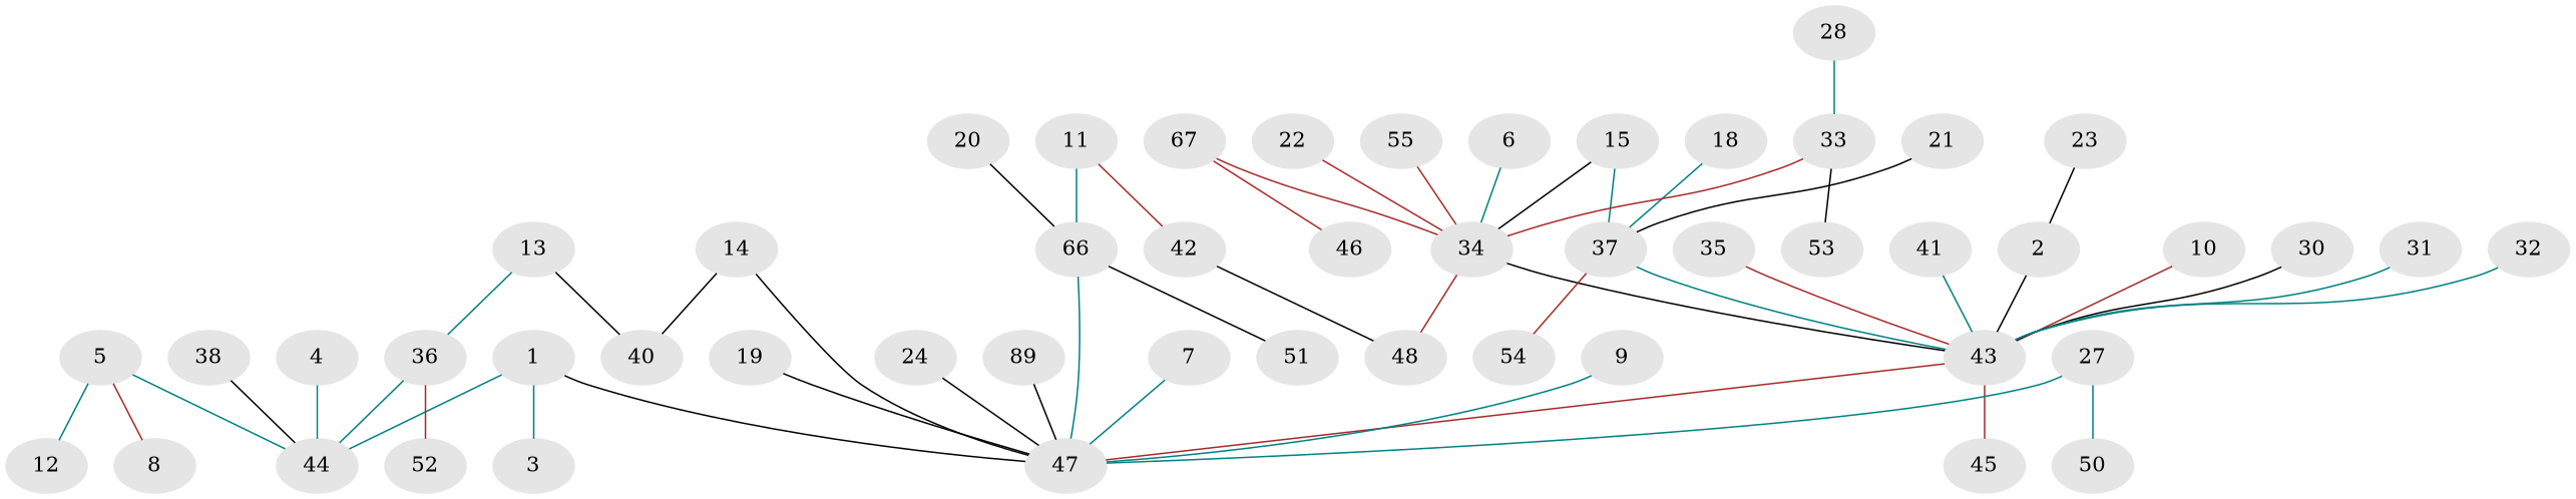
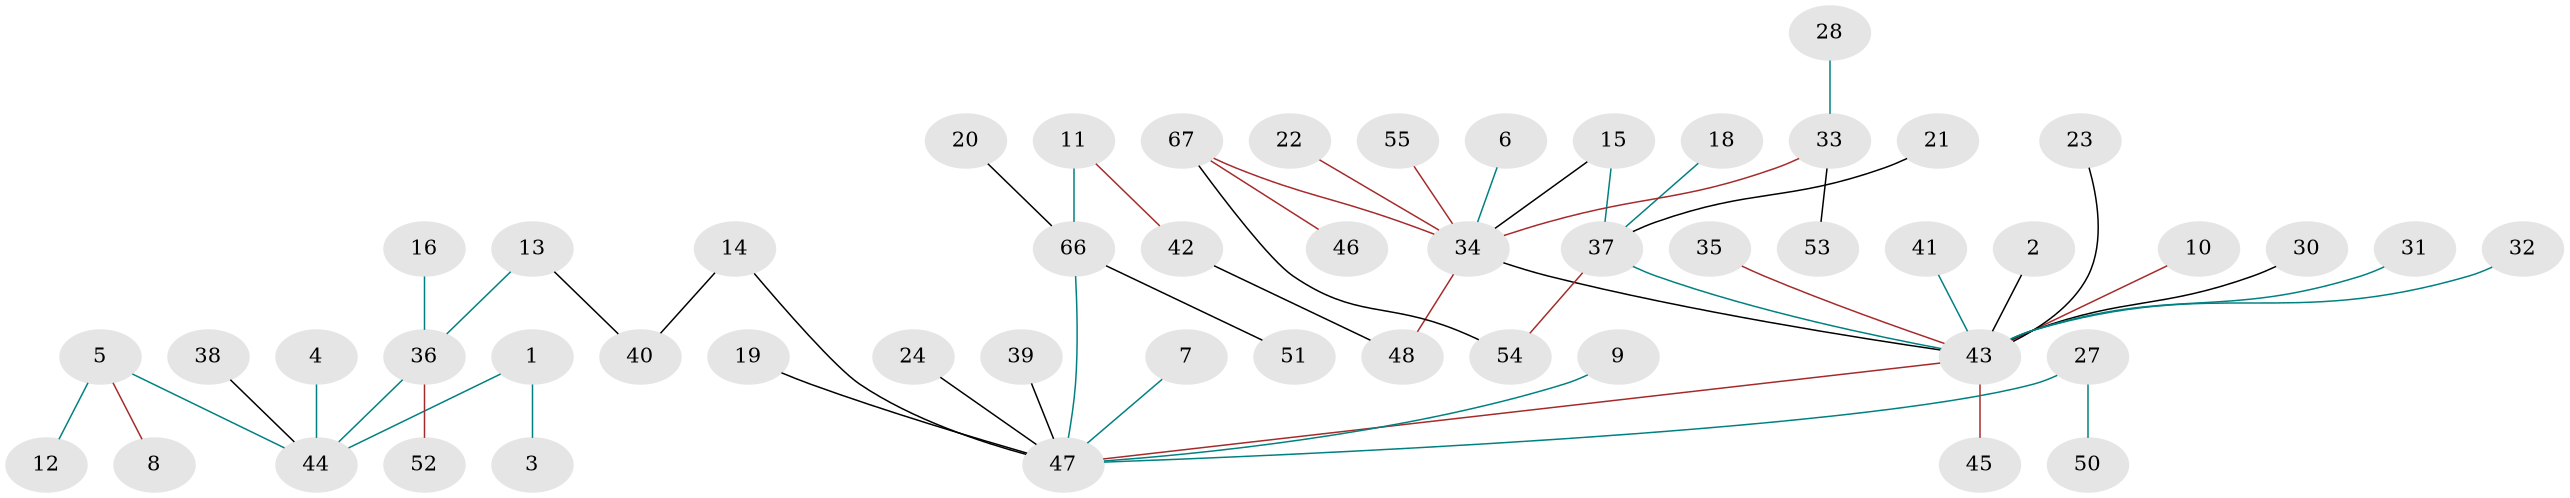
  graph {
    node [color=gray90 style=filled]
    edge [color=teal weight=1.0]
    1
    3
    44
    47
    2
    43
    45
    4
    5
    8
    12
    6
    34
    48
    7
    9
    10
    n18 [label=66]
    11
    42
    51
    13
    36
    40
    52
    14
    15
    37
    54
+   16
    n31 [label=67]
    46
    18
    19
    20
    21
    22
    23
    24
    n40 [label=55]
    27
    50
    28
    33
    53
    30
    31
    32
    35
    38
-   39 [label=89]
+   39
    41
    1 -- 3
    1 -- 44
-   1 -- 47 [color=black]
    2 -- 43 [color=black]
    43 -- 47 [color=brown]
    43 -- 45 [color=brown]
    4 -- 44
    5 -- 44
    5 -- 8 [color=brown]
    5 -- 12
    6 -- 34
    34 -- 43 [color=black]
    34 -- 48 [color=brown]
    7 -- 47
    9 -- 47
    10 -- 43 [color=brown]
    n18 -- 47
    n18 -- 51 [color=black]
    11 -- n18
    11 -- 42 [color=brown]
    42 -- 48 [color=black]
    13 -- 36
    13 -- 40 [color=black]
    36 -- 44
    36 -- 52 [color=brown]
    14 -- 47 [color=black]
    14 -- 40 [color=black]
    15 -- 34 [color=black]
    15 -- 37
    37 -- 43
    37 -- 54 [color=brown]
+   16 -- 36
    n31 -- 34 [color=brown]
+   n31 -- 54 [color=black]
    n31 -- 46 [color=brown]
    18 -- 37
    19 -- 47 [color=black]
    20 -- n18 [color=black]
    21 -- 37 [color=black]
    22 -- 34 [color=brown]
-   23 -- 2 [color=black]
+   23 -- 43 [color=black]
    24 -- 47 [color=black]
    n40 -- 34 [color=brown]
    27 -- 47
    27 -- 50
    28 -- 33
    33 -- 34 [color=brown]
    33 -- 53 [color=black]
    30 -- 43 [color=black]
    31 -- 43
    32 -- 43
    35 -- 43 [color=brown]
    38 -- 44 [color=black]
    39 -- 47 [color=black]
    41 -- 43
  }
